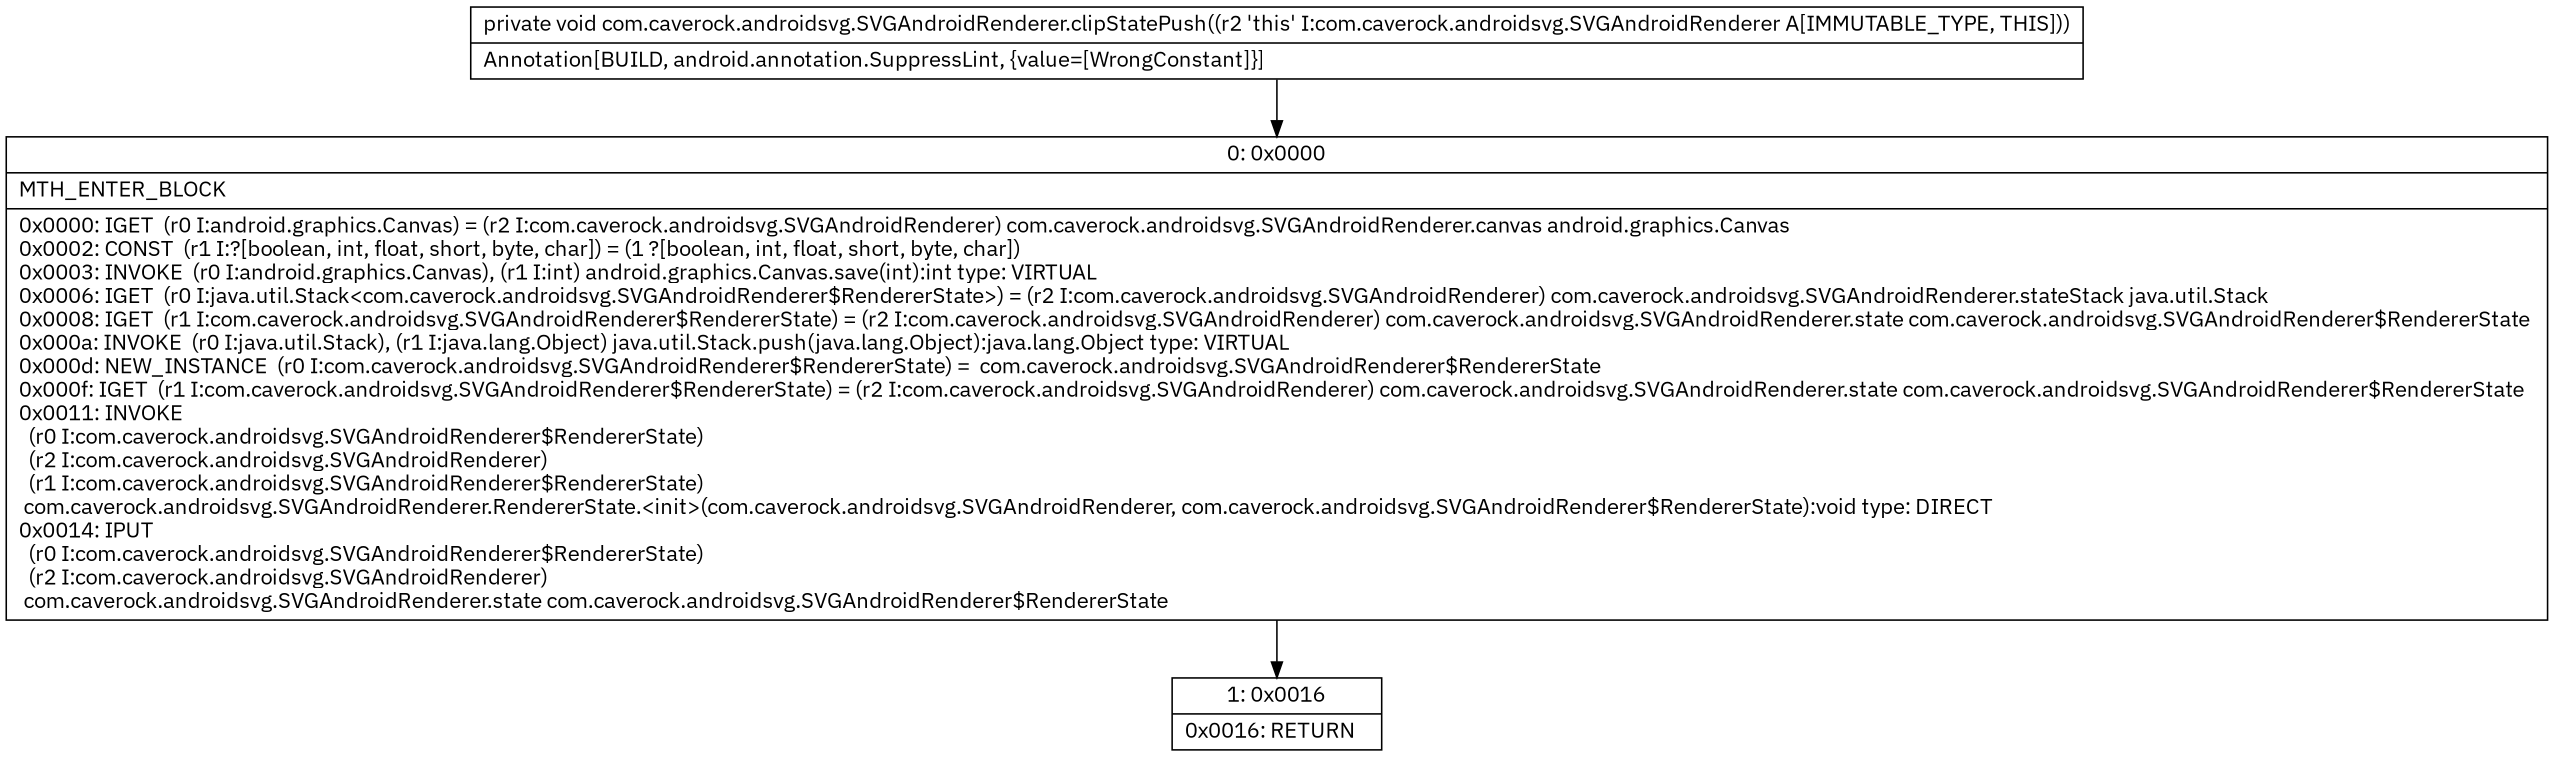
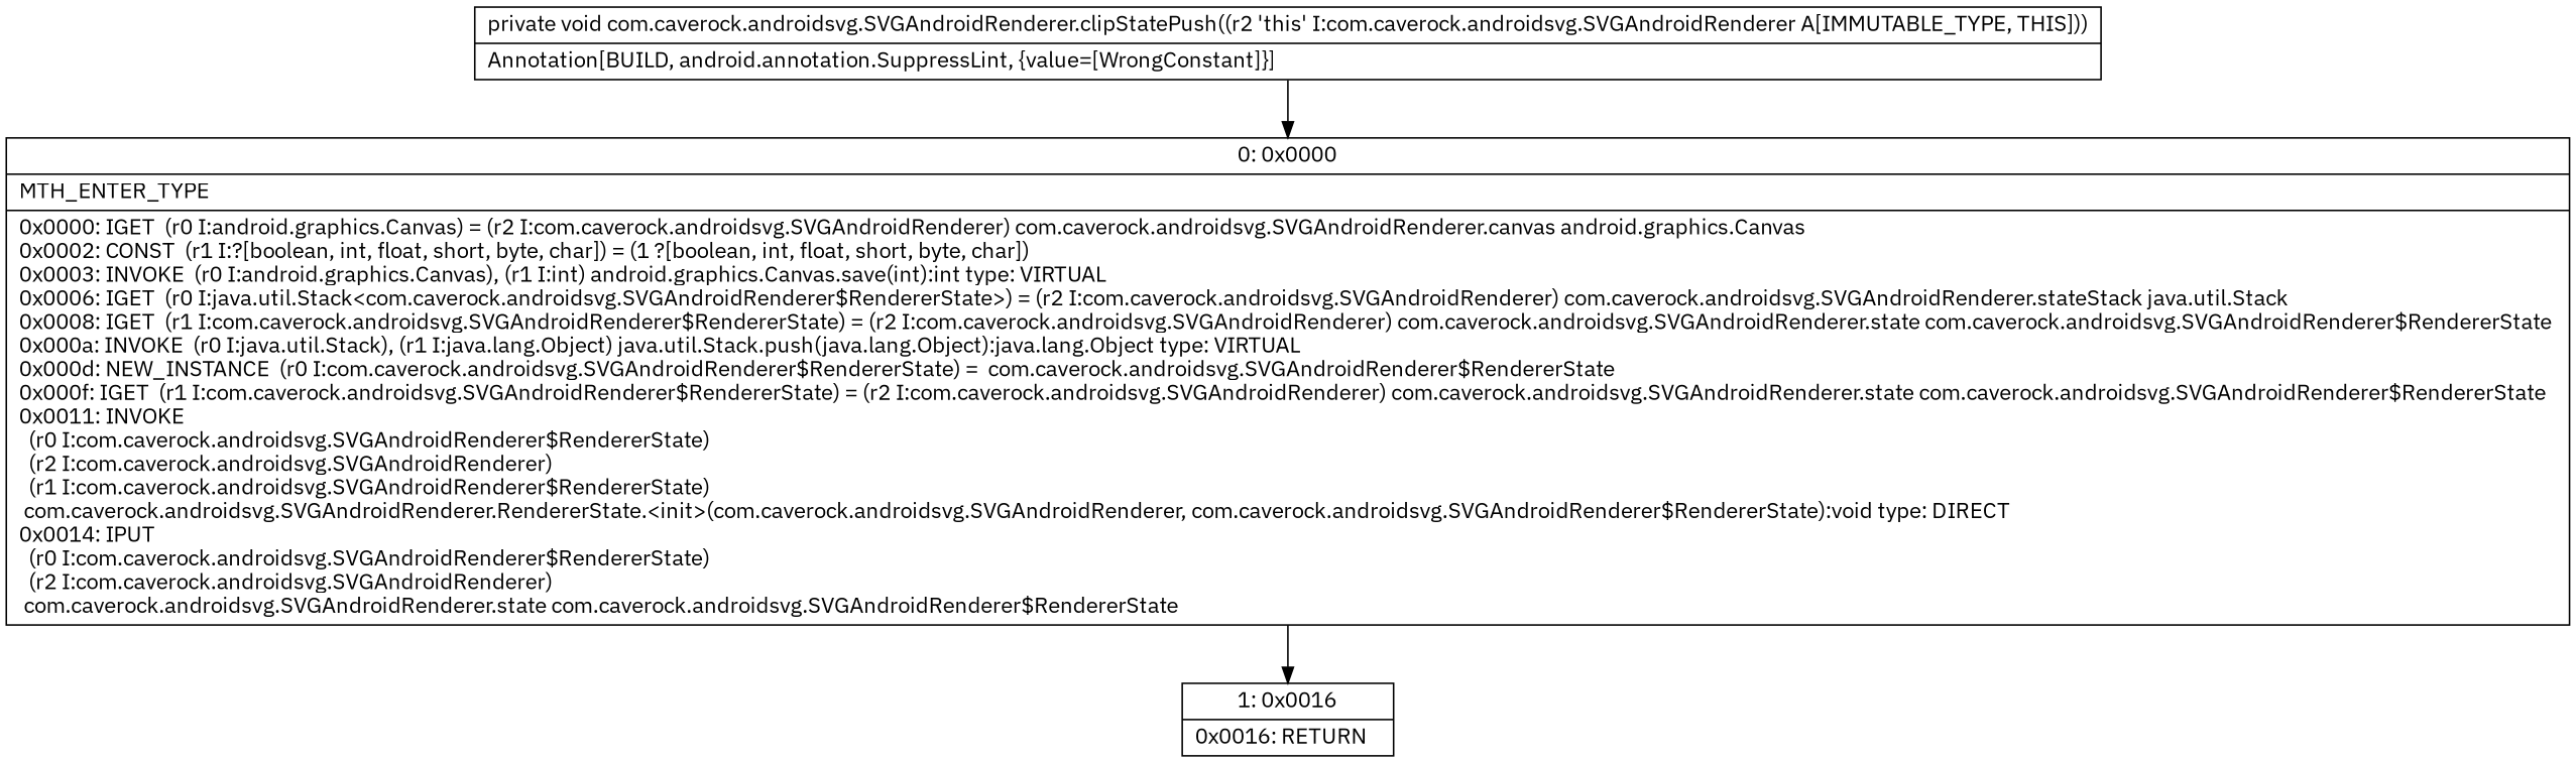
  digraph {
    fontname="IBM Plex Sans"
    node [shape=record fontname="IBM Plex Sans"]
    edge [fontname="IBM Plex Sans"]
-   n1 [label="{0\:\ 0x0000|MTH_ENTER_BLOCK\l|0x0000: IGET  (r0 I:android.graphics.Canvas) = (r2 I:com.caverock.androidsvg.SVGAndroidRenderer) com.caverock.androidsvg.SVGAndroidRenderer.canvas android.graphics.Canvas \l0x0002: CONST  (r1 I:?[boolean, int, float, short, byte, char]) = (1 ?[boolean, int, float, short, byte, char]) \l0x0003: INVOKE  (r0 I:android.graphics.Canvas), (r1 I:int) android.graphics.Canvas.save(int):int type: VIRTUAL \l0x0006: IGET  (r0 I:java.util.Stack\<com.caverock.androidsvg.SVGAndroidRenderer$RendererState\>) = (r2 I:com.caverock.androidsvg.SVGAndroidRenderer) com.caverock.androidsvg.SVGAndroidRenderer.stateStack java.util.Stack \l0x0008: IGET  (r1 I:com.caverock.androidsvg.SVGAndroidRenderer$RendererState) = (r2 I:com.caverock.androidsvg.SVGAndroidRenderer) com.caverock.androidsvg.SVGAndroidRenderer.state com.caverock.androidsvg.SVGAndroidRenderer$RendererState \l0x000a: INVOKE  (r0 I:java.util.Stack), (r1 I:java.lang.Object) java.util.Stack.push(java.lang.Object):java.lang.Object type: VIRTUAL \l0x000d: NEW_INSTANCE  (r0 I:com.caverock.androidsvg.SVGAndroidRenderer$RendererState) =  com.caverock.androidsvg.SVGAndroidRenderer$RendererState \l0x000f: IGET  (r1 I:com.caverock.androidsvg.SVGAndroidRenderer$RendererState) = (r2 I:com.caverock.androidsvg.SVGAndroidRenderer) com.caverock.androidsvg.SVGAndroidRenderer.state com.caverock.androidsvg.SVGAndroidRenderer$RendererState \l0x0011: INVOKE  \l  (r0 I:com.caverock.androidsvg.SVGAndroidRenderer$RendererState)\l  (r2 I:com.caverock.androidsvg.SVGAndroidRenderer)\l  (r1 I:com.caverock.androidsvg.SVGAndroidRenderer$RendererState)\l com.caverock.androidsvg.SVGAndroidRenderer.RendererState.\<init\>(com.caverock.androidsvg.SVGAndroidRenderer, com.caverock.androidsvg.SVGAndroidRenderer$RendererState):void type: DIRECT \l0x0014: IPUT  \l  (r0 I:com.caverock.androidsvg.SVGAndroidRenderer$RendererState)\l  (r2 I:com.caverock.androidsvg.SVGAndroidRenderer)\l com.caverock.androidsvg.SVGAndroidRenderer.state com.caverock.androidsvg.SVGAndroidRenderer$RendererState \l}"]
+   n1 [label="{0\:\ 0x0000|MTH_ENTER_TYPE\l|0x0000: IGET  (r0 I:android.graphics.Canvas) = (r2 I:com.caverock.androidsvg.SVGAndroidRenderer) com.caverock.androidsvg.SVGAndroidRenderer.canvas android.graphics.Canvas \l0x0002: CONST  (r1 I:?[boolean, int, float, short, byte, char]) = (1 ?[boolean, int, float, short, byte, char]) \l0x0003: INVOKE  (r0 I:android.graphics.Canvas), (r1 I:int) android.graphics.Canvas.save(int):int type: VIRTUAL \l0x0006: IGET  (r0 I:java.util.Stack\<com.caverock.androidsvg.SVGAndroidRenderer$RendererState\>) = (r2 I:com.caverock.androidsvg.SVGAndroidRenderer) com.caverock.androidsvg.SVGAndroidRenderer.stateStack java.util.Stack \l0x0008: IGET  (r1 I:com.caverock.androidsvg.SVGAndroidRenderer$RendererState) = (r2 I:com.caverock.androidsvg.SVGAndroidRenderer) com.caverock.androidsvg.SVGAndroidRenderer.state com.caverock.androidsvg.SVGAndroidRenderer$RendererState \l0x000a: INVOKE  (r0 I:java.util.Stack), (r1 I:java.lang.Object) java.util.Stack.push(java.lang.Object):java.lang.Object type: VIRTUAL \l0x000d: NEW_INSTANCE  (r0 I:com.caverock.androidsvg.SVGAndroidRenderer$RendererState) =  com.caverock.androidsvg.SVGAndroidRenderer$RendererState \l0x000f: IGET  (r1 I:com.caverock.androidsvg.SVGAndroidRenderer$RendererState) = (r2 I:com.caverock.androidsvg.SVGAndroidRenderer) com.caverock.androidsvg.SVGAndroidRenderer.state com.caverock.androidsvg.SVGAndroidRenderer$RendererState \l0x0011: INVOKE  \l  (r0 I:com.caverock.androidsvg.SVGAndroidRenderer$RendererState)\l  (r2 I:com.caverock.androidsvg.SVGAndroidRenderer)\l  (r1 I:com.caverock.androidsvg.SVGAndroidRenderer$RendererState)\l com.caverock.androidsvg.SVGAndroidRenderer.RendererState.\<init\>(com.caverock.androidsvg.SVGAndroidRenderer, com.caverock.androidsvg.SVGAndroidRenderer$RendererState):void type: DIRECT \l0x0014: IPUT  \l  (r0 I:com.caverock.androidsvg.SVGAndroidRenderer$RendererState)\l  (r2 I:com.caverock.androidsvg.SVGAndroidRenderer)\l com.caverock.androidsvg.SVGAndroidRenderer.state com.caverock.androidsvg.SVGAndroidRenderer$RendererState \l}"]
    n2 [label="{1\:\ 0x0016|0x0016: RETURN   \l}"]
    n3 [label="{private void com.caverock.androidsvg.SVGAndroidRenderer.clipStatePush((r2 'this' I:com.caverock.androidsvg.SVGAndroidRenderer A[IMMUTABLE_TYPE, THIS]))  | Annotation[BUILD, android.annotation.SuppressLint, \{value=[WrongConstant]\}]\l}"]
    n1 -> n2
    n3 -> n1
  }
